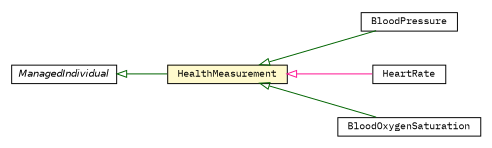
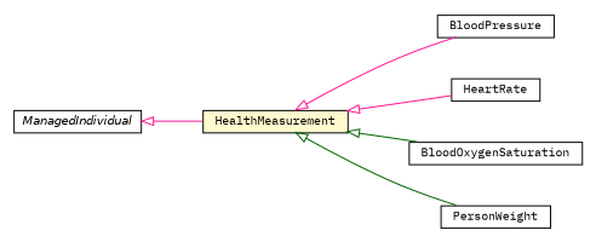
  digraph {
    fontname="IBM Plex Mono"
    nodesep=0.25
    rankdir=LR
    ranksep=0.5
    node [fontcolor=black fontname="IBM Plex Mono" fontsize=10.0 shape=plaintext]
    edge [arrowtail=empty color=darkgreen dir=back fontname="IBM Plex Mono" fontsize=10 headport=p labelfontname=Helvetica labelfontsize=10 tailport=p]
    n1 [label=<<table title="org.universAAL.middleware.owl.ManagedIndividual" border="0" cellborder="1" cellspacing="0" cellpadding="2" port="p" href="../../../middleware/owl/ManagedIndividual.html"> 		<tr><td><table border="0" cellspacing="0" cellpadding="1"> <tr><td align="center" balign="center"><font face="Helvetica-Oblique"> ManagedIndividual </font></td></tr> 		</table></td></tr> 		</table>>]
    n2 [label=<<table title="org.universAAL.ontology.healthmeasurement.owl.HealthMeasurement" border="0" cellborder="1" cellspacing="0" cellpadding="2" port="p" bgcolor="lemonChiffon" href="./HealthMeasurement.html"> 		<tr><td><table border="0" cellspacing="0" cellpadding="1"> <tr><td align="center" balign="center"> HealthMeasurement </td></tr> 		</table></td></tr> 		</table>>]
    n3 [label=<<table title="org.universAAL.ontology.healthmeasurement.owl.BloodPressure" border="0" cellborder="1" cellspacing="0" cellpadding="2" port="p" href="./BloodPressure.html"> 		<tr><td><table border="0" cellspacing="0" cellpadding="1"> <tr><td align="center" balign="center"> BloodPressure </td></tr> 		</table></td></tr> 		</table>>]
    n4 [label=<<table title="org.universAAL.ontology.healthmeasurement.owl.HeartRate" border="0" cellborder="1" cellspacing="0" cellpadding="2" port="p" href="./HeartRate.html"> 		<tr><td><table border="0" cellspacing="0" cellpadding="1"> <tr><td align="center" balign="center"> HeartRate </td></tr> 		</table></td></tr> 		</table>>]
    n5 [label=<<table title="org.universAAL.ontology.healthmeasurement.owl.BloodOxygenSaturation" border="0" cellborder="1" cellspacing="0" cellpadding="2" port="p" href="./BloodOxygenSaturation.html"> 		<tr><td><table border="0" cellspacing="0" cellpadding="1"> <tr><td align="center" balign="center"> BloodOxygenSaturation </td></tr> 		</table></td></tr> 		</table>>]
-   n1 -> n2
-   n2 -> n3
+   n6 [label=<<table title="org.universAAL.ontology.healthmeasurement.owl.PersonWeight" border="0" cellborder="1" cellspacing="0" cellpadding="2" port="p" href="./PersonWeight.html"> 		<tr><td><table border="0" cellspacing="0" cellpadding="1"> <tr><td align="center" balign="center"> PersonWeight </td></tr> 		</table></td></tr> 		</table>>]
+   n1 -> n2 [color=deeppink]
+   n2 -> n3 [color=deeppink]
    n2 -> n4 [color=deeppink]
    n2 -> n5
+   n2 -> n6
  }
